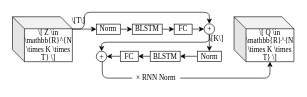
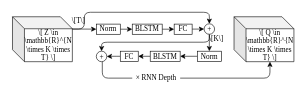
  <mxCell id="0" />
  <mxCell id="1" parent="0" />
  <mxCell id="2" value="" style="edgeStyle=none;html=1;" parent="1" target="5" edge="1"><mxGeometry relative="1" as="geometry"><mxPoint x="120" y="48" as="sourcePoint" /></mxGeometry></mxCell>
  <mxCell id="3" style="edgeStyle=orthogonalEdgeStyle;html=1;entryX=0.5;entryY=0;entryDx=0;entryDy=0;" parent="1" target="12" edge="1"><mxGeometry relative="1" as="geometry"><mxPoint x="120" y="48.029" as="sourcePoint" /><Array as="points"><mxPoint x="140" y="48" /><mxPoint x="140" y="20" /><mxPoint x="349" y="20" /></Array></mxGeometry></mxCell>
  <mxCell id="4" style="edgeStyle=none;html=1;fontFamily=Times New Roman;" parent="1" source="5" target="7" edge="1"><mxGeometry relative="1" as="geometry" /></mxCell>
  <mxCell id="5" value="Norm" style="rounded=0;whiteSpace=wrap;html=1;fontFamily=Times New Roman;" parent="1" vertex="1"><mxGeometry x="160" y="39.75" width="40" height="17" as="geometry" /></mxCell>
  <mxCell id="6" style="edgeStyle=none;html=1;fontFamily=Times New Roman;" parent="1" source="7" target="9" edge="1"><mxGeometry relative="1" as="geometry" /></mxCell>
  <mxCell id="7" value="BLSTM" style="rounded=0;whiteSpace=wrap;html=1;fontFamily=Times New Roman;" parent="1" vertex="1"><mxGeometry x="220" y="39.75" width="50" height="17" as="geometry" /></mxCell>
  <mxCell id="8" style="edgeStyle=none;html=1;entryX=0;entryY=0.5;entryDx=0;entryDy=0;fontFamily=Times New Roman;" parent="1" source="9" target="12" edge="1"><mxGeometry relative="1" as="geometry" /></mxCell>
  <mxCell id="9" value="FC" style="rounded=0;whiteSpace=wrap;html=1;fontFamily=Times New Roman;" parent="1" vertex="1"><mxGeometry x="290" y="39.75" width="30" height="17" as="geometry" /></mxCell>
  <mxCell id="10" style="edgeStyle=orthogonalEdgeStyle;html=1;exitX=0.5;exitY=1;exitDx=0;exitDy=0;fontFamily=Times New Roman;" parent="1" source="12" target="15" edge="1"><mxGeometry relative="1" as="geometry" /></mxCell>
  <mxCell id="11" style="edgeStyle=orthogonalEdgeStyle;html=1;fontFamily=Times New Roman;" parent="1" source="12" target="21" edge="1"><mxGeometry relative="1" as="geometry"><Array as="points"><mxPoint x="349" y="70" /><mxPoint x="169" y="70" /></Array></mxGeometry></mxCell>
  <mxCell id="12" value="+" style="ellipse;whiteSpace=wrap;html=1;aspect=fixed;fontFamily=Times New Roman;" parent="1" vertex="1"><mxGeometry x="340" y="39.25" width="17.5" height="17.5" as="geometry" /></mxCell>
  <mxCell id="13" value="\[T\]" style="text;html=1;align=center;verticalAlign=middle;resizable=0;points=[];autosize=1;strokeColor=none;fillColor=none;fontFamily=Times New Roman;" parent="1" vertex="1"><mxGeometry x="105" y="20" width="50" height="30" as="geometry" /></mxCell>
  <mxCell id="14" value="" style="edgeStyle=orthogonalEdgeStyle;html=1;fontFamily=Times New Roman;" parent="1" source="15" target="17" edge="1"><mxGeometry relative="1" as="geometry" /></mxCell>
  <mxCell id="15" value="Norm" style="rounded=0;whiteSpace=wrap;html=1;fontFamily=Times New Roman;" parent="1" vertex="1"><mxGeometry x="328.75" y="85" width="40" height="17" as="geometry" /></mxCell>
  <mxCell id="16" style="edgeStyle=orthogonalEdgeStyle;html=1;fontFamily=Times New Roman;" parent="1" source="17" target="19" edge="1"><mxGeometry relative="1" as="geometry" /></mxCell>
  <mxCell id="17" value="BLSTM" style="rounded=0;whiteSpace=wrap;html=1;fontFamily=Times New Roman;" parent="1" vertex="1"><mxGeometry x="250" y="85" width="50" height="17" as="geometry" /></mxCell>
  <mxCell id="18" style="edgeStyle=orthogonalEdgeStyle;html=1;entryX=1;entryY=0.5;entryDx=0;entryDy=0;fontFamily=Times New Roman;" parent="1" source="19" target="21" edge="1"><mxGeometry relative="1" as="geometry" /></mxCell>
  <mxCell id="19" value="FC" style="rounded=0;whiteSpace=wrap;html=1;fontFamily=Times New Roman;" parent="1" vertex="1"><mxGeometry x="200" y="85" width="30" height="17" as="geometry" /></mxCell>
  <mxCell id="20" style="edgeStyle=orthogonalEdgeStyle;html=1;entryX=0;entryY=0.5;entryDx=0;entryDy=0;fontFamily=Times New Roman;endArrow=none;endFill=0;" parent="1" source="21" target="25" edge="1"><mxGeometry relative="1" as="geometry"><Array as="points"><mxPoint x="170" y="130" /></Array></mxGeometry></mxCell>
  <mxCell id="21" value="+" style="ellipse;whiteSpace=wrap;html=1;aspect=fixed;fontFamily=Times New Roman;" parent="1" vertex="1"><mxGeometry x="160" y="85" width="17.5" height="17.5" as="geometry" /></mxCell>
  <mxCell id="22" value="\[K\]" style="text;html=1;align=center;verticalAlign=middle;resizable=0;points=[];autosize=1;strokeColor=none;fillColor=none;fontFamily=Times New Roman;" parent="1" vertex="1"><mxGeometry x="335" y="50" width="50" height="30" as="geometry" /></mxCell>
  <mxCell id="23" value="\[ Z \in \mathbb{R}^{N \times K \times T} \]" style="shape=cube;whiteSpace=wrap;html=1;boundedLbl=1;backgroundOutline=1;darkOpacity=0.05;darkOpacity2=0.1;fontFamily=Times New Roman;fillColor=none;" parent="1" vertex="1"><mxGeometry x="20" y="27.5" width="100" height="75" as="geometry" /></mxCell>
  <mxCell id="24" style="edgeStyle=orthogonalEdgeStyle;html=1;entryX=0;entryY=0;entryDx=60;entryDy=75;entryPerimeter=0;fontFamily=Times New Roman;endArrow=classic;endFill=1;" parent="1" source="25" target="26" edge="1"><mxGeometry relative="1" as="geometry" /></mxCell>
- <mxCell id="25" value="×&amp;nbsp;RNN Norm" style="text;html=1;strokeColor=none;fillColor=none;align=center;verticalAlign=middle;whiteSpace=wrap;rounded=0;fontFamily=Times New Roman;" parent="1" vertex="1"><mxGeometry x="220" y="120" width="80" height="20" as="geometry" /></mxCell>
+ <mxCell id="25" value="×&amp;nbsp;RNN Depth" style="text;html=1;strokeColor=none;fillColor=none;align=center;verticalAlign=middle;whiteSpace=wrap;rounded=0;fontFamily=Times New Roman;" parent="1" vertex="1"><mxGeometry x="220" y="120" width="80" height="20" as="geometry" /></mxCell>
  <mxCell id="26" value="\[ Q \in \mathbb{R}^{N \times K \times T} \]" style="shape=cube;whiteSpace=wrap;html=1;boundedLbl=1;backgroundOutline=1;darkOpacity=0.05;darkOpacity2=0.1;fontFamily=Times New Roman;fillColor=none;" parent="1" vertex="1"><mxGeometry x="390" y="27.5" width="100" height="75" as="geometry" /></mxCell>
